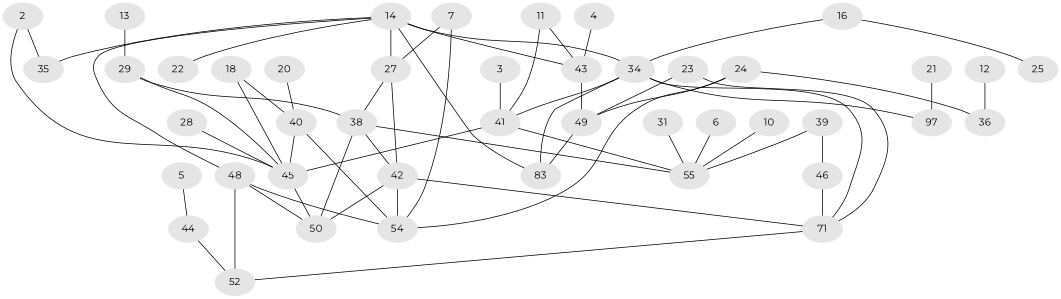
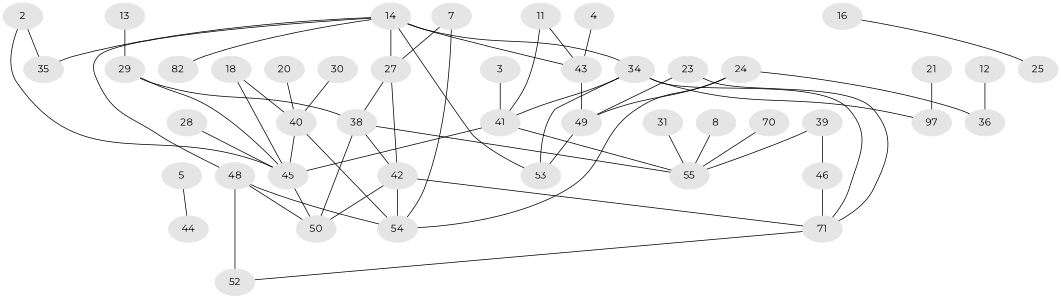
  graph {
    fontname=Montserrat
    node [color=gray90 fontname=Montserrat style=filled]
    edge [fontname=Montserrat weight=1.0]
    2
    35
    45
    50
    3
    41
    55
    4
    43
    49
    5
    44
    52
-   6
+   6 [label=8]
    7
    27
    54
    42
    38
-   10
+   10 [label=70]
    11
    12
    36
    13
    29
    14
-   22
+   22 [label=82]
    34
    48
-   53 [label=83]
+   53
    n31 [label=97]
    n32 [label=71]
    16
    25
    18
    40
    20
    21
    23
    24
    28
+   30
    31
    39
    46
    2 -- 35
    2 -- 45
    45 -- 50
    3 -- 41
    41 -- 45
    41 -- 55
    4 -- 43
    43 -- 49
    49 -- 53
    5 -- 44
-   44 -- 52
    6 -- 55
    7 -- 27
    7 -- 54
    27 -- 42
    27 -- 38
    42 -- 50
    42 -- 54
    42 -- n32
    38 -- 50
    38 -- 55
    38 -- 42
    10 -- 55
    11 -- 41
    11 -- 43
    12 -- 36
    13 -- 29
    29 -- 45
    29 -- 38
    14 -- 35
    14 -- 43
    14 -- 27
    14 -- 22
    14 -- 34
    14 -- 48
    14 -- 53
    34 -- 41
    34 -- 53
    34 -- n31
    34 -- n32
    48 -- 50
    48 -- 52
    48 -- 54
    n32 -- 52
-   16 -- 34
    16 -- 25
    18 -- 45
    18 -- 40
    40 -- 45
    40 -- 54
    20 -- 40
    21 -- n31
    23 -- 49
    23 -- n32
    24 -- 49
    24 -- 54
    24 -- 36
    28 -- 45
+   30 -- 40
    31 -- 55
    39 -- 55
    39 -- 46
    46 -- n32
  }
